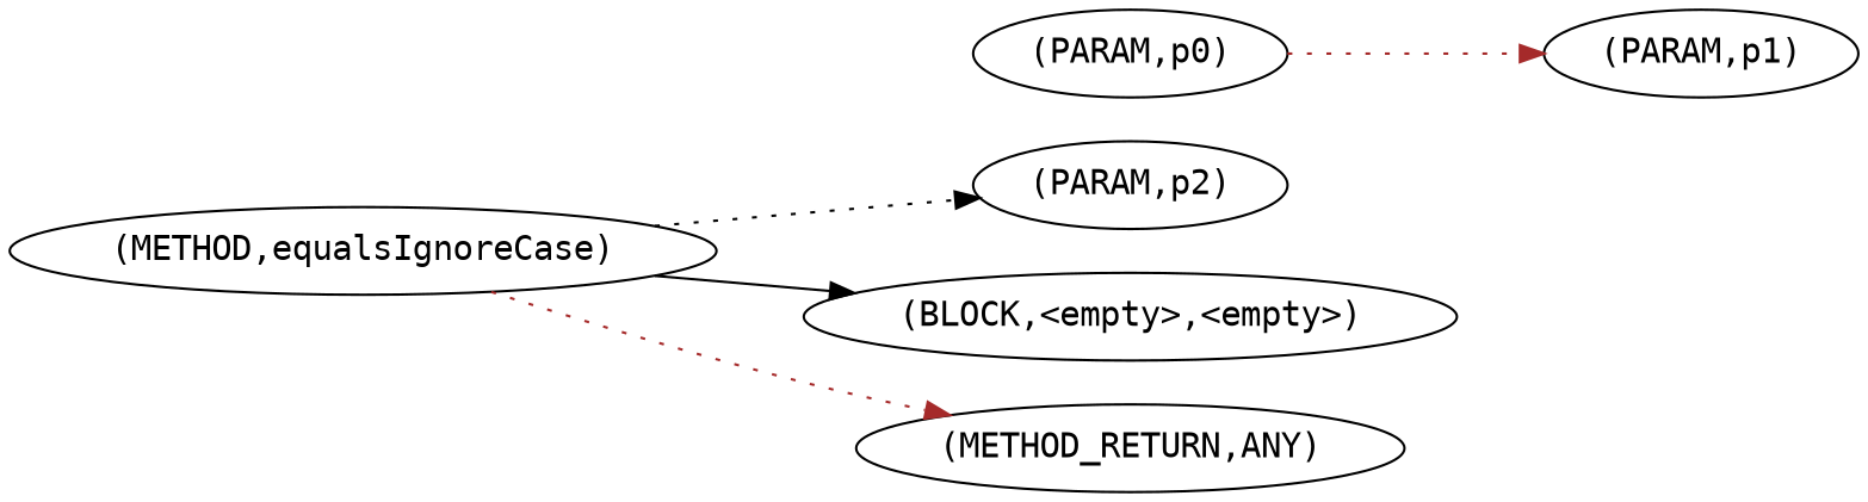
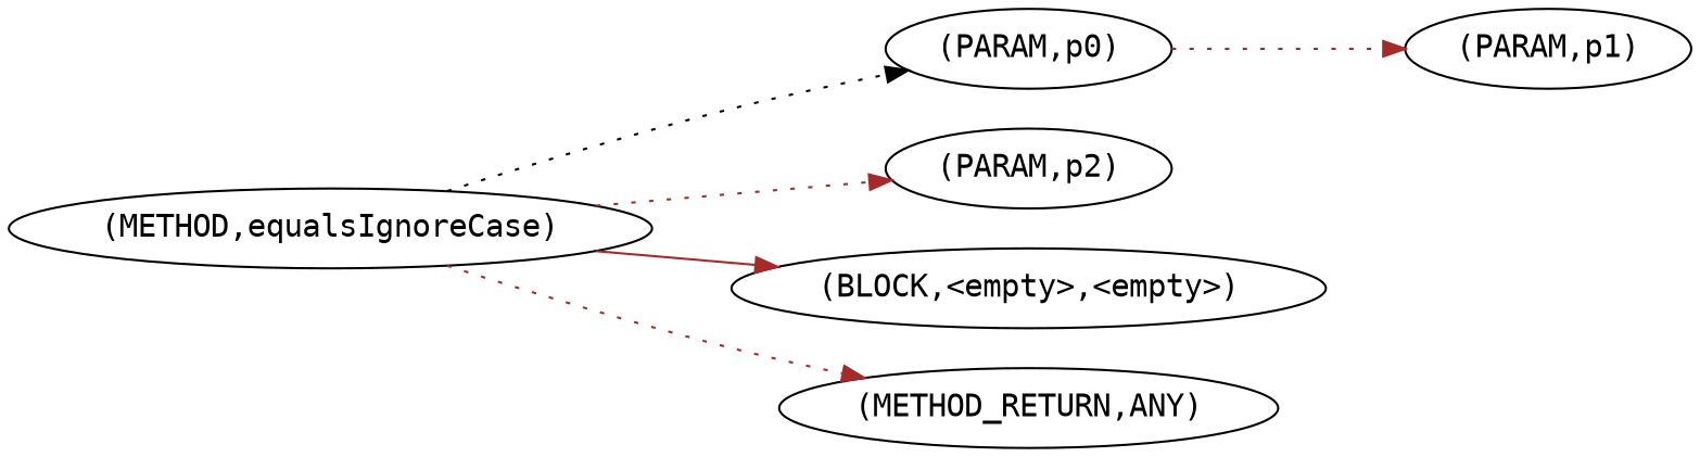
  digraph {
    fontname="DejaVu Sans Mono"
    rankdir=LR
    node [fontname="DejaVu Sans Mono"]
    edge [color=brown fontname="DejaVu Sans Mono" style=dotted]
    n1 [label=<(METHOD,equalsIgnoreCase)>]
    n2 [label=<(PARAM,p0)>]
    n3 [label=<(PARAM,p2)>]
    n4 [label=<(BLOCK,&lt;empty&gt;,&lt;empty&gt;)>]
    n5 [label=<(METHOD_RETURN,ANY)>]
    n6 [label=<(PARAM,p1)>]
-   n1 -> n3 [color=black]
-   n1 -> n4 [color=black style=solid]
+   n1 -> n2 [color=black]
+   n1 -> n3
+   n1 -> n4 [style=solid]
    n1 -> n5
    n2 -> n6
  }
